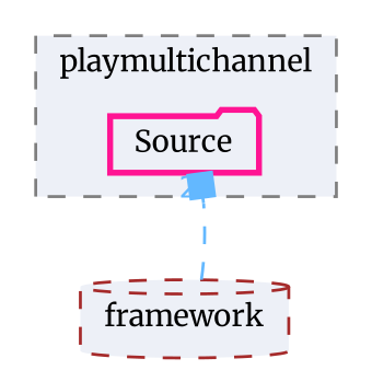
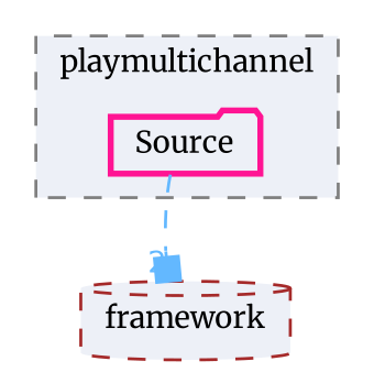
  digraph {
    compound=true
    fontname=Merriweather
    node [fillcolor="#edf0f7" fontname=Merriweather fontsize=10]
    n1 [color=deeppink height=0.2 label=Source shape=folder style="filled,bold" width=0.4]
    n2 [color=brown height=0.2 label=framework shape=cylinder style="filled,dashed" width=0.4]
    subgraph cluster_1 {
      bgcolor="#edf0f7"
      fontsize=10
      label=playmultichannel
      pencolor=grey50
      style="filled,dashed"
      n1
    }
-   n2 -> n1 [color=steelblue1 fontcolor=steelblue1 fontname=Merriweather fontsize=10 headlabel=2 labeldistance=1.5 labelfontname=Helvetica labelfontsize=10 style=dashed arrowhead=box]
+   n1 -> n2 [color=steelblue1 fontcolor=steelblue1 fontname=Merriweather fontsize=10 headlabel=2 labeldistance=1.5 labelfontname=Helvetica labelfontsize=10 style=dashed arrowhead=box]
  }
